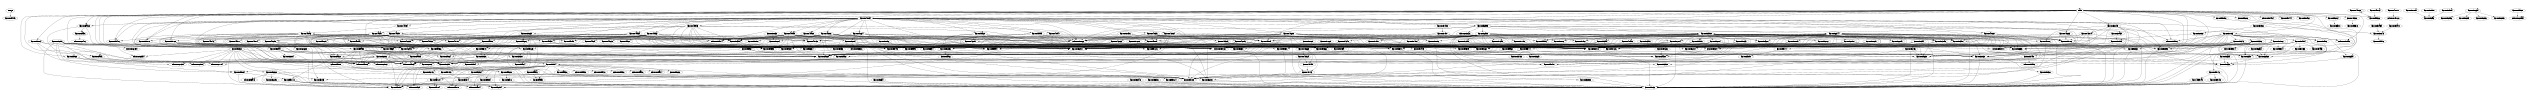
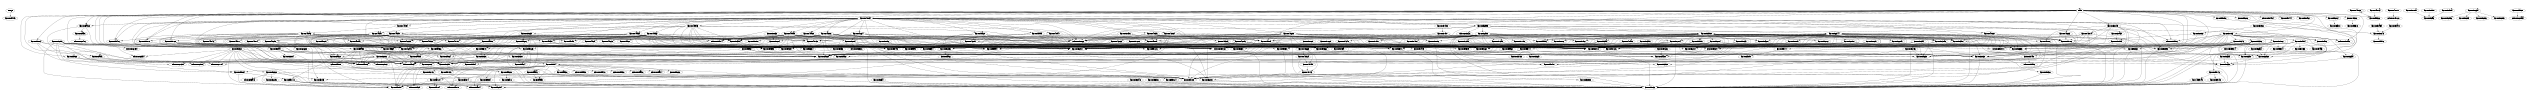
  digraph {
    n1 [label=entry0]
    n2 [label="fcn.0805f15b"]
    n3 [label=main]
    n4 [label="fcn.080598c4"]
    n5 [label="fcn.0805905c"]
    n6 [label="fcn.08059294"]
    n7 [label="fcn.08058e98"]
    n8 [label="fcn.08048239"]
    n9 [label="fcn.08058d7c"]
    n10 [label="fcn.080592c4"]
    n11 [label="unk.0x805eccc"]
    n12 [label="fcn.0805920c"]
    n13 [label="fcn.0805914c"]
    n14 [label="unk.0x805d494"]
    n15 [label="fcn.08059878"]
    n16 [label="fcn.08058da4"]
    n17 [label="fcn.080599a4"]
    n18 [label="fcn.0805abc8"]
    n19 [label="fcn.0805b444"]
    n20 [label="fcn.0805aafc"]
    n21 [label="fcn.08059768"]
    n22 [label="fcn.0805acc0"]
    n23 [label="fcn.08057065"]
    n24 [label="fcn.080580d9"]
    n25 [label="unk.0x805eda0"]
    n26 [label="fcn.08058452"]
    n27 [label="fcn.0804898f"]
    n28 [label="fcn.0805d5ce"]
    n29 [label="fcn.08048368"]
    n30 [label="fcn.0805b284"]
    n31 [label="fcn.0805932c"]
    n32 [label="fcn.0805b4ec"]
    n33 [label="fcn.0805b238"]
    n34 [label="fcn.0804e0df"]
    n35 [label="fcn.0805e3d1"]
    n36 [label="fcn.08049263"]
    n37 [label="unk.0x805f0e6"]
    n38 [label="unk.0x805f0e3"]
    n39 [label="fcn.0805b028"]
    n40 [label="fcn.0805b0e4"]
    n41 [label="fcn.0805973c"]
    n42 [label="fcn.0805e7a8"]
    n43 [label="fcn.0805f900"]
    n44 [label="fcn.040591a0"]
    n45 [label="fcn.080591d8"]
    n46 [label="fcn.08059ae8"]
    n47 [label="fcn.0805de64"]
    n48 [label="fcn.08058e84"]
    n49 [label="fcn.08059a38"]
    n50 [label="fcn.0805afbc"]
    n51 [label="fcn.08058d18"]
    n52 [label="fcn.0805ae6c"]
    n53 [label="fcn.0805ad88"]
    n54 [label="fcn.08058f90"]
    n55 [label="fcn.08058f5c"]
    n56 [label="fcn.08058ec0"]
    n57 [label="fcn.08056b93"]
    n58 [label="fcn.08056b60"]
    n59 [label="fcn.080579e2"]
    n60 [label="fcn.080590d4"]
    n61 [label="fcn.080593bc"]
    n62 [label="fcn.08056f8a"]
    n63 [label="fcn.08057b54"]
    n64 [label="fcn.080594b0"]
    n65 [label="fcn.0805934c"]
    n66 [label="unk.0x805eb5c"]
    n67 [label="fcn.0805b1e0"]
    n68 [label="unk.0x805d420"]
    n69 [label="fcn.0804818c"]
    n70 [label="fcn.08048e1d"]
    n71 [label="fcn.0805b1f8"]
    n72 [label="fcn.0804866e"]
    n73 [label="fcn.0805d36c"]
    n74 [label="fcn.08059318"]
    n75 [label="fcn.08060688"]
    n76 [label="fcn.08058cf0"]
    n77 [label="fcn.0805c834"]
    n78 [label="fcn.08049439"]
    n79 [label="fcn.0805ad20"]
    n80 [label="fcn.0804a0a5"]
    n81 [label="unk.0x805f074"]
    n82 [label="fcn.0804dace"]
    n83 [label="fcn.0804a5a1"]
    n84 [label="fcn.08049ef6"]
    n85 [label="fcn.08049d47"]
    n86 [label="fcn.08049bbf"]
    n87 [label="fcn.0804be20"]
    n88 [label="fcn.0804c2e8"]
    n89 [label="fcn.080499d5"]
    n90 [label="fcn.0804cd6d"]
    n91 [label="fcn.0804ca20"]
    n92 [label="fcn.0804c8dc"]
    n93 [label="fcn.08056995"]
    n94 [label="fcn.0804bde4"]
    n95 [label="fcn.0804cecd"]
    n96 [label="fcn.0804b3ec"]
    n97 [label="fcn.0804dd63"]
    n98 [label="fcn.0804c6e4"]
    n99 [label="fcn.0804ab3f"]
    n100 [label="fcn.0804aeb9"]
    n101 [label="fcn.0805910c"]
    n102 [label="cbc.0805d2f4"]
    n103 [label="unk.0x805fcd0"]
    n104 [label="fcn.08059e30"]
    n105 [label="fcn.0805fb64"]
    n106 [label="fcn.0805b254"]
    n107 [label="fcn.0805b118"]
    n108 [label="fcn.08058c58"]
    n109 [label="fcn.08059d8f"]
    n110 [label="cef.0805b508"]
    n111 [label="fcn.08059f84"]
    n112 [label="unk.0x806048c"]
    n113 [label="fcn.08056a36"]
    n114 [label="fcn.08056b30"]
    n115 [label="fcn.08056ea2"]
    n116 [label="unk.0x805dd70"]
    n117 [label="unk.0x805f514"]
    n118 [label="fcn.0805909c"]
    n119 [label="fcn.08057af3"]
    n120 [label="fcn.08057c93"]
    n121 [label="unk.0x805f55c"]
    n122 [label="fcn.08049193"]
    n123 [label="fcn.0805d260"]
    n124 [label="fcn.0805d2b8"]
    n125 [label="fcn.0805b598"]
    n126 [label="fcn.08048413"]
    n127 [label="fcn.08048455"]
    n128 [label="fcn.0804852f"]
    n129 [label="fcn.0805f438"]
    n130 [label="fcn.08060ec0"]
    n131 [label="fcn.0805d3a0"]
    n132 [label="fcn.0805d3e4"]
    n133 [label="fcn.080491f9"]
    n134 [label="fcn.080482a8"]
    n135 [label="fcn.0804953e"]
    n136 [label="fcn.08049790"]
    n137 [label="fcn.0804956a"]
    n138 [label="fcn.0805b5a5"]
    n139 [label="fcn.0805e6a4"]
    n140 [label="fcn.0805c00f"]
    n141 [label="fcn.080496d8"]
    n142 [label="fcn.080592e0"]
    n143 [label="fcn.0805b190"]
    n144 [label="fcn.080498d7"]
    n145 [label="fcn.08058e5c"]
    n146 [label="fcn.0804c21a"]
    n147 [label="fcn.0804c263"]
    n148 [label="fcn.0805c85c"]
    n149 [label="fcn.0805966b"]
    n150 [label="fcn.08059940"]
    n151 [label="fcn.0805b42c"]
    n152 [label="unk.0x805ef2c"]
    n153 [label="fcn.08055b5e"]
    n154 [label="fcn.08052f85"]
    n155 [label="fcn.08052344"]
    n156 [label="fcn.08054640"]
    n157 [label="fcn.0804b9a2"]
    n158 [label="fcn.0805ac2c"]
    n159 [label="fcn.0804b8ab"]
    n160 [label="fcn.0804dc13"]
    n161 [label="fcn.0804dc81"]
    n162 [label="fcn.0804dcef"]
    n163 [label="fcn.0805bfec"]
    n164 [label="fcn.08059890"]
    n165 [label="fcn.08059024"]
    n166 [label="fcn.08049814"]
    n167 [label="fcn.08049609"]
    n168 [label="fcn.08048110"]
    n169 [label="unk.0x8048120"]
    n170 [label="fcn.08058ff4"]
    n171 [label="fcn.08058ee8"]
    n172 [label="fcn.08058d48"]
    n173 [label="fcn.0805923c"]
    n174 [label="fcn.08058cb0"]
    n175 [label="fcn.0804906c"]
    n176 [label="fcn.0805fa6c"]
    n177 [label="fcn.0805c88c"]
    n178 [label="unk.0x80619c8"]
    n179 [label="unk.0x806058c"]
    n180 [label="unk.0x8061784"]
    n181 [label="unk.0x8061030"]
    n182 [label="fcn.0805b1b8"]
    n183 [label="fcn.0805ab50"]
    n184 [label="fcn.08059e5c"]
    n185 [label="fcn.0805b4d0"]
    n186 [label="fcn.0805b374"]
    n187 [label="fcn.0805a53c"]
    n188 [label="unk.0x805fbe4"]
    n189 [label="fcn.0805a5ac"]
    n190 [label="fcn.0805a72d"]
    n191 [label="fcn.0805a5f0"]
    n192 [label="unk.0x805fdd0"]
    n193 [label="unk.0x805fd78"]
    n194 [label="unk.0x805fe10"]
    n195 [label="unk.0x805fee0"]
    n196 [label="unk.0x805fabc"]
    n197 [label="unk.0x805fa74"]
    n198 [label="fcn.0805b268"]
-   n199 [label="fcn.0805b354"]
    n200 [label="fcn.08059ee4"]
    n201 [label="fcn.0805a704"]
    n202 [label="fcn.0805b5b9"]
    n203 [label="fcn.0805b528"]
    n204 [label="fcn.08058f1c"]
    n205 [label="fcn.0804b911"]
    n206 [label="fcn.0804b842"]
    n207 [label="unk.0x805eb8c"]
    n208 [label="fcn.08051204"]
    n209 [label="fcn.080513d9"]
    n210 [label="fcn.08051426"]
    n211 [label="fcn.08051e1c"]
    n212 [label="fcn.0805d328"]
    n213 [label="fcn.080553fa"]
    n214 [label="fcn.0805527d"]
    n215 [label="fcn.08055643"]
    n216 [label="fcn.08055a15"]
    n217 [label="fcn.08055212"]
    n218 [label="fcn.0805b5ac"]
    n219 [label="fcn.08051dc1"]
    n220 [label="fcn.08051b97"]
    n221 [label="fcn.0805148e"]
    n222 [label="fcn.080512bb"]
    n223 [label="fcn.08051cab"]
    n224 [label="fcn.08051199"]
    n225 [label="fcn.08051eeb"]
    n226 [label="fcn.08052e58"]
    n227 [label="fcn.080522d9"]
    n228 [label="fcn.0805d28c"]
    n229 [label="fcn.08059744"]
    n230 [label="fcn.08055774"]
    n231 [label="fcn.08059960"]
    n232 [label="fcn.08051a4e"]
    n233 [label="fcn.080491ca"]
    n234 [label="fcn.08048dae"]
    n235 [label="fcn.0805c81f"]
    n236 [label="fcn.0805c7d0"]
    n237 [label="fcn.080508c0"]
    n238 [label="fcn.0805084c"]
    n239 [label="fcn.0805b47c"]
    n240 [label="fcn.080509ea"]
    n241 [label="fcn.08050a5d"]
    n242 [label="fcn.08050a78"]
    n243 [label="fcn.08050729"]
    n244 [label="fcn.0805f8d0"]
    n245 [label="fcn.08051625"]
    n246 [label="fcn.080515fa"]
    n247 [label="fcn.0805188a"]
    n248 [label="fcn.08056ff6"]
    n249 [label="fcn.08051990"]
    n250 [label="fcn.08051b0a"]
    n251 [label="fcn.08051d3c"]
    n252 [label="fcn.08050dc6"]
    n253 [label="fcn.0805112e"]
    n254 [label="fcn.08050a3b"]
    n255 [label="fcn.080506d8"]
    n256 [label="fcn.08050982"]
    n257 [label="fcn.080506bc"]
    n258 [label="fcn.080556fe"]
    n259 [label="fcn.08055735"]
    n260 [label="fcn.08056a5f"]
    n261 [label="fcn.08056bb5"]
    n262 [label="fcn.08056c3a"]
    n263 [label="fcn.08056dd6"]
    n264 [label="fcn.08056e0f"]
    n265 [label="fcn.08056e3c"]
    n266 [label="fcn.08056e75"]
    n267 [label="fcn.080599c4"]
    n268 [label="fcn.08057de8"]
    n269 [label="fcn.08057f07"]
    n270 [label="fcn.0805b5c0"]
    n271 [label="unk.0x8060aea"]
    n272 [label="fcn.0805c322"]
    n273 [label="fcn.0805c29c"]
    n274 [label="unk.0x805fa4c"]
    n275 [label="fcn.0805cbc0"]
    n276 [label="unk.0x8060f54"]
    n277 [label="fcn.0805cef0"]
    n278 [label="unk.0x80619f4"]
    n279 [label="fcn.0805c5fd"]
    n280 [label="fcn.0805c4ec"]
    n1 -> n2
    n3 -> n4
    n3 -> n5
    n3 -> n6
    n3 -> n7
    n3 -> n8
    n3 -> n9
    n3 -> n10
    n3 -> n11
    n3 -> n12
    n3 -> n13
    n3 -> n14
    n3 -> n15
    n3 -> n16
    n3 -> n17
    n3 -> n18
    n3 -> n19
    n3 -> n20
    n3 -> n21
    n3 -> n22
    n3 -> n23
    n3 -> n24
    n3 -> n25
    n3 -> n26
    n3 -> n27
    n3 -> n28
    n3 -> n29
    n3 -> n30
    n3 -> n31
    n3 -> n32
    n3 -> n33
    n3 -> n34
    n3 -> n35
    n3 -> n36
    n4 -> n37
    n4 -> n38
    n4 -> n39
    n4 -> n40
    n5 -> n41
    n7 -> n41
    n9 -> n41
    n10 -> n43
    n12 -> n41
    n13 -> n41
    n13 -> n44
    n13 -> n45
    n15 -> n46
    n16 -> n28
    n16 -> n35
    n16 -> n41
    n16 -> n47
    n16 -> n48
    n17 -> n49
    n18 -> n37
    n18 -> n38
    n18 -> n50
    n20 -> n37
    n20 -> n38
    n21 -> n35
    n21 -> n37
    n21 -> n38
    n21 -> n51
    n21 -> n52
    n21 -> n53
    n22 -> n37
    n22 -> n38
    n22 -> n40
    n23 -> n6
    n23 -> n7
    n23 -> n9
    n23 -> n25
    n23 -> n28
    n23 -> n51
    n23 -> n54
    n23 -> n55
    n23 -> n56
    n23 -> n57
    n23 -> n58
    n23 -> n59
    n23 -> n60
    n23 -> n61
    n23 -> n62
    n23 -> n63
    n23 -> n64
    n23 -> n65
    n23 -> n66
    n24 -> n33
    n24 -> n51
    n24 -> n66
    n24 -> n67
    n24 -> n68
    n24 -> n69
    n24 -> n70
    n24 -> n71
    n27 -> n28
    n27 -> n35
    n27 -> n67
    n27 -> n72
    n27 -> n73
    n29 -> n74
    n32 -> n75
    n34 -> n6
    n34 -> n7
    n34 -> n11
    n34 -> n15
    n34 -> n18
    n34 -> n28
    n34 -> n32
    n34 -> n42
    n34 -> n51
    n34 -> n55
    n34 -> n66
    n34 -> n71
    n34 -> n76
    n34 -> n77
    n34 -> n78
    n34 -> n79
    n34 -> n80
    n34 -> n81
    n34 -> n82
    n34 -> n83
    n34 -> n84
    n34 -> n85
    n34 -> n86
    n34 -> n87
    n34 -> n88
    n34 -> n89
    n34 -> n90
    n34 -> n91
    n34 -> n92
    n34 -> n93
    n34 -> n94
    n34 -> n95
    n34 -> n96
    n34 -> n97
    n34 -> n98
    n34 -> n99
    n34 -> n100
    n36 -> n27
    n36 -> n101
    n36 -> n102
    n39 -> n103
    n39 -> n104
    n39 -> n105
    n40 -> n106
    n40 -> n107
    n44 -> n41
    n45 -> n41
    n46 -> n28
    n46 -> n35
    n46 -> n37
    n46 -> n38
    n46 -> n41
    n46 -> n54
    n46 -> n108
    n46 -> n109
    n46 -> n110
    n49 -> n109
    n49 -> n111
    n50 -> n112
    n51 -> n41
    n52 -> n37
    n52 -> n38
    n52 -> n53
    n52 -> n104
    n53 -> n35
    n53 -> n37
    n53 -> n38
    n54 -> n41
    n55 -> n41
    n56 -> n41
    n58 -> n113
    n58 -> n114
    n59 -> n7
    n59 -> n51
    n59 -> n54
    n59 -> n57
    n59 -> n58
    n59 -> n60
    n59 -> n115
    n60 -> n41
    n61 -> n28
    n61 -> n35
    n61 -> n38
    n61 -> n41
    n61 -> n51
    n61 -> n54
    n61 -> n108
    n61 -> n116
    n61 -> n117
    n62 -> n113
    n63 -> n51
    n63 -> n54
    n63 -> n57
    n63 -> n113
    n63 -> n118
    n63 -> n119
    n63 -> n120
    n64 -> n37
    n64 -> n38
    n64 -> n121
    n65 -> n35
    n65 -> n37
    n65 -> n38
    n65 -> n41
    n65 -> n51
    n69 -> n67
    n70 -> n41
    n70 -> n101
    n70 -> n108
    n70 -> n122
    n70 -> n123
    n70 -> n124
    n70 -> n125
    n72 -> n126
    n72 -> n127
    n72 -> n128
    n73 -> n129
    n76 -> n41
    n77 -> n130
    n78 -> n9
    n78 -> n28
    n78 -> n35
    n79 -> n37
    n79 -> n38
    n79 -> n107
    n80 -> n6
    n80 -> n8
    n80 -> n27
    n80 -> n28
    n80 -> n42
    n80 -> n68
    n80 -> n81
    n80 -> n122
    n80 -> n125
    n80 -> n131
    n80 -> n132
    n80 -> n133
    n80 -> n134
    n80 -> n135
    n80 -> n136
    n80 -> n137
    n80 -> n138
    n80 -> n139
    n82 -> n6
    n82 -> n28
    n82 -> n81
    n82 -> n131
    n82 -> n133
    n82 -> n140
    n83 -> n6
    n83 -> n27
    n83 -> n32
    n83 -> n68
    n83 -> n122
    n83 -> n125
    n83 -> n131
    n83 -> n132
    n83 -> n134
    n83 -> n135
    n83 -> n136
    n83 -> n137
    n83 -> n138
    n83 -> n141
    n84 -> n6
    n84 -> n9
    n84 -> n11
    n84 -> n17
    n84 -> n51
    n84 -> n118
    n84 -> n139
    n84 -> n142
    n84 -> n143
    n84 -> n144
    n85 -> n6
    n85 -> n9
    n85 -> n11
    n85 -> n17
    n85 -> n51
    n85 -> n118
    n85 -> n139
    n85 -> n142
    n85 -> n143
    n85 -> n144
    n86 -> n6
    n86 -> n9
    n86 -> n11
    n86 -> n17
    n86 -> n51
    n86 -> n139
    n86 -> n142
    n86 -> n144
    n87 -> n6
    n87 -> n41
    n87 -> n51
    n87 -> n68
    n87 -> n101
    n87 -> n108
    n87 -> n122
    n87 -> n123
    n87 -> n124
    n87 -> n125
    n87 -> n145
    n88 -> n6
    n88 -> n28
    n88 -> n41
    n88 -> n51
    n88 -> n67
    n88 -> n68
    n88 -> n73
    n88 -> n101
    n88 -> n108
    n88 -> n122
    n88 -> n123
    n88 -> n124
    n88 -> n125
    n88 -> n145
    n88 -> n146
    n88 -> n147
    n89 -> n6
    n89 -> n11
    n89 -> n68
    n89 -> n76
    n89 -> n125
    n89 -> n131
    n89 -> n139
    n89 -> n143
    n89 -> n148
    n89 -> n149
    n89 -> n150
    n89 -> n151
    n90 -> n6
    n90 -> n51
    n90 -> n68
    n90 -> n73
    n90 -> n76
    n90 -> n123
    n90 -> n148
    n90 -> n151
    n91 -> n6
    n91 -> n17
    n91 -> n51
    n91 -> n68
    n91 -> n73
    n91 -> n76
    n91 -> n123
    n91 -> n139
    n91 -> n146
    n91 -> n148
    n91 -> n151
    n92 -> n6
    n92 -> n51
    n92 -> n68
    n92 -> n73
    n92 -> n76
    n92 -> n123
    n92 -> n148
    n92 -> n151
    n93 -> n6
    n93 -> n7
    n93 -> n9
    n93 -> n25
    n93 -> n42
    n93 -> n152
    n93 -> n153
    n93 -> n154
    n93 -> n155
    n93 -> n156
    n94 -> n157
    n95 -> n6
    n95 -> n9
    n95 -> n11
    n95 -> n17
    n95 -> n51
    n95 -> n118
    n95 -> n139
    n95 -> n142
    n95 -> n144
    n96 -> n15
    n96 -> n21
    n96 -> n27
    n96 -> n33
    n96 -> n39
    n96 -> n51
    n96 -> n68
    n96 -> n77
    n96 -> n102
    n96 -> n123
    n96 -> n125
    n96 -> n148
    n96 -> n158
    n97 -> n6
    n97 -> n8
    n97 -> n11
    n97 -> n30
    n97 -> n67
    n97 -> n68
    n97 -> n78
    n97 -> n79
    n97 -> n81
    n97 -> n125
    n97 -> n131
    n97 -> n132
    n97 -> n134
    n97 -> n137
    n97 -> n138
    n97 -> n139
    n97 -> n159
    n97 -> n160
    n97 -> n161
    n97 -> n162
    n98 -> n6
    n98 -> n11
    n98 -> n41
    n98 -> n51
    n98 -> n68
    n98 -> n131
    n98 -> n139
    n98 -> n140
    n98 -> n163
    n98 -> n164
    n98 -> n165
    n99 -> n6
    n99 -> n68
    n99 -> n122
    n99 -> n125
    n99 -> n131
    n99 -> n132
    n99 -> n134
    n99 -> n135
    n99 -> n136
    n99 -> n137
    n99 -> n138
    n99 -> n139
    n99 -> n141
    n100 -> n6
    n100 -> n8
    n100 -> n28
    n100 -> n42
    n100 -> n68
    n100 -> n81
    n100 -> n122
    n100 -> n125
    n100 -> n131
    n100 -> n132
    n100 -> n133
    n100 -> n134
    n100 -> n135
    n100 -> n137
    n100 -> n138
    n100 -> n139
    n100 -> n166
    n100 -> n167
    n101 -> n41
    n102 -> n129
    n104 -> n105
    n107 -> n41
    n107 -> n103
    n107 -> n188
    n108 -> n41
    n108 -> n174
    n109 -> n143
    n110 -> n203
    n111 -> n40
    n111 -> n41
    n111 -> n106
    n111 -> n187
    n111 -> n188
    n111 -> n189
    n111 -> n190
    n111 -> n191
    n111 -> n192
    n111 -> n193
    n111 -> n194
    n111 -> n195
    n111 -> n196
    n111 -> n197
    n111 -> n198
-   n111 -> n199
    n111 -> n200
    n115 -> n58
    n118 -> n41
    n122 -> n42
    n122 -> n77
    n123 -> n129
    n124 -> n129
    n126 -> n142
    n127 -> n126
    n128 -> n126
    n128 -> n127
    n131 -> n129
    n133 -> n134
    n135 -> n134
    n135 -> n202
    n136 -> n134
    n140 -> n41
    n140 -> n51
    n140 -> n67
    n140 -> n68
    n140 -> n163
    n140 -> n207
    n141 -> n28
    n141 -> n35
    n141 -> n125
    n141 -> n137
    n142 -> n41
    n144 -> n68
    n144 -> n123
    n144 -> n125
    n144 -> n132
    n144 -> n148
    n144 -> n151
    n145 -> n171
    n146 -> n6
    n146 -> n7
    n146 -> n42
    n146 -> n139
    n147 -> n6
    n147 -> n42
    n147 -> n139
    n148 -> n176
    n148 -> n177
    n149 -> n11
    n149 -> n39
    n149 -> n150
    n149 -> n158
    n149 -> n183
    n149 -> n184
    n149 -> n185
    n150 -> n184
    n153 -> n6
    n153 -> n9
    n153 -> n11
    n153 -> n17
    n153 -> n28
    n153 -> n30
    n153 -> n33
    n153 -> n41
    n153 -> n51
    n153 -> n57
    n153 -> n58
    n153 -> n68
    n153 -> n73
    n153 -> n101
    n153 -> n102
    n153 -> n108
    n153 -> n113
    n153 -> n116
    n153 -> n124
    n153 -> n125
    n153 -> n131
    n153 -> n132
    n153 -> n138
    n153 -> n182
    n153 -> n202
    n153 -> n208
    n153 -> n209
    n153 -> n210
    n153 -> n211
    n153 -> n212
    n153 -> n213
    n153 -> n214
    n153 -> n215
    n153 -> n216
    n153 -> n217
    n153 -> n218
    n153 -> n219
    n154 -> n6
    n154 -> n9
    n154 -> n11
    n154 -> n41
    n154 -> n51
    n154 -> n68
    n154 -> n101
    n154 -> n108
    n154 -> n116
    n154 -> n124
    n154 -> n125
    n154 -> n131
    n154 -> n132
    n154 -> n138
    n154 -> n182
    n154 -> n202
    n154 -> n208
    n154 -> n209
    n154 -> n210
    n154 -> n211
    n154 -> n212
    n154 -> n219
    n154 -> n220
    n154 -> n221
    n154 -> n222
    n154 -> n223
    n154 -> n224
    n155 -> n6
    n155 -> n9
    n155 -> n11
    n155 -> n41
    n155 -> n51
    n155 -> n57
    n155 -> n58
    n155 -> n68
    n155 -> n73
    n155 -> n101
    n155 -> n108
    n155 -> n113
    n155 -> n116
    n155 -> n124
    n155 -> n125
    n155 -> n131
    n155 -> n132
    n155 -> n138
    n155 -> n182
    n155 -> n202
    n155 -> n208
    n155 -> n209
    n155 -> n210
    n155 -> n211
    n155 -> n212
    n155 -> n218
    n155 -> n219
    n155 -> n225
    n155 -> n226
    n155 -> n227
    n156 -> n6
    n156 -> n9
    n156 -> n28
    n156 -> n67
    n156 -> n125
    n157 -> n6
    n157 -> n8
    n157 -> n11
    n157 -> n67
    n157 -> n68
    n157 -> n77
    n157 -> n78
    n157 -> n79
    n157 -> n125
    n157 -> n131
    n157 -> n132
    n157 -> n134
    n157 -> n137
    n157 -> n138
    n157 -> n143
    n157 -> n159
    n157 -> n205
    n157 -> n206
    n158 -> n37
    n158 -> n38
    n158 -> n39
    n159 -> n138
    n160 -> n125
    n161 -> n125
    n162 -> n125
    n162 -> n143
    n163 -> n35
    n164 -> n150
    n165 -> n41
    n166 -> n134
    n167 -> n125
    n168 -> n169
    n170 -> n41
    n171 -> n41
    n172 -> n41
    n173 -> n41
    n174 -> n41
    n175 -> n31
    n175 -> n175
    n177 -> n35
    n177 -> n37
    n177 -> n38
    n177 -> n41
    n177 -> n130
    n177 -> n143
    n177 -> n178
    n177 -> n179
    n177 -> n180
    n177 -> n181
    n177 -> n182
    n183 -> n37
    n183 -> n38
    n183 -> n52
    n184 -> n37
    n184 -> n38
    n184 -> n103
    n184 -> n111
    n185 -> n186
    n186 -> n41
    n186 -> n106
    n186 -> n143
    n186 -> n194
    n187 -> n67
    n187 -> n190
    n189 -> n191
    n190 -> n143
    n190 -> n201
-   n199 -> n186
    n200 -> n188
    n203 -> n67
    n203 -> n204
    n204 -> n41
    n205 -> n125
    n205 -> n134
    n206 -> n134
    n208 -> n41
    n208 -> n51
    n208 -> n68
    n208 -> n123
    n208 -> n125
    n208 -> n138
    n208 -> n228
    n209 -> n6
    n209 -> n7
    n209 -> n56
    n209 -> n229
    n211 -> n125
    n212 -> n129
    n213 -> n6
    n213 -> n42
    n213 -> n138
    n213 -> n139
    n213 -> n210
    n214 -> n51
    n214 -> n57
    n214 -> n68
    n214 -> n108
    n214 -> n123
    n214 -> n132
    n215 -> n28
    n215 -> n30
    n216 -> n28
    n216 -> n230
    n216 -> n231
    n217 -> n102
    n220 -> n47
    n220 -> n232
    n221 -> n138
    n221 -> n210
    n222 -> n51
    n222 -> n57
    n222 -> n68
    n222 -> n108
    n222 -> n123
    n223 -> n210
    n224 -> n102
    n225 -> n138
    n225 -> n139
    n225 -> n210
    n226 -> n51
    n226 -> n57
    n226 -> n68
    n226 -> n108
    n226 -> n123
    n227 -> n102
    n228 -> n129
    n229 -> n244
    n230 -> n28
    n230 -> n35
    n230 -> n258
    n230 -> n259
    n231 -> n49
    n232 -> n28
    n232 -> n113
    n232 -> n114
    n233 -> n31
    n234 -> n118
    n235 -> n236
    n236 -> n194
    n237 -> n101
    n237 -> n102
    n238 -> n239
    n240 -> n51
    n240 -> n67
    n241 -> n238
    n242 -> n238
    n243 -> n73
    n245 -> n73
    n245 -> n246
    n247 -> n248
    n249 -> n248
    n250 -> n248
    n251 -> n9
    n251 -> n11
    n251 -> n27
    n251 -> n235
    n252 -> n138
    n252 -> n139
    n253 -> n139
    n254 -> n240
    n255 -> n51
    n255 -> n67
    n256 -> n237
    n256 -> n238
    n257 -> n235
    n260 -> n113
    n261 -> n118
    n262 -> n263
    n262 -> n264
    n262 -> n265
    n262 -> n266
    n267 -> n28
    n267 -> n35
    n267 -> n49
    n268 -> n269
    n269 -> n27
    n269 -> n51
    n269 -> n69
    n269 -> n144
    n269 -> n218
    n270 -> n271
    n272 -> n41
    n272 -> n67
    n272 -> n71
    n272 -> n143
    n272 -> n273
    n272 -> n274
    n273 -> n143
    n275 -> n35
    n275 -> n37
    n275 -> n38
    n275 -> n41
    n275 -> n67
    n275 -> n143
    n275 -> n177
    n275 -> n178
    n275 -> n179
    n275 -> n180
    n275 -> n181
    n275 -> n272
    n275 -> n276
    n277 -> n17
    n277 -> n33
    n277 -> n35
    n277 -> n37
    n277 -> n38
    n277 -> n67
    n277 -> n143
    n277 -> n179
    n277 -> n180
    n277 -> n181
    n277 -> n276
    n277 -> n278
    n279 -> n17
    n279 -> n33
    n279 -> n41
    n279 -> n67
    n279 -> n106
    n279 -> n280
    n280 -> n33
    n280 -> n41
    n280 -> n106
  }
